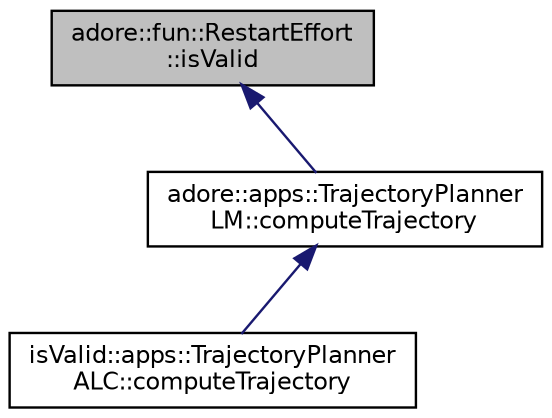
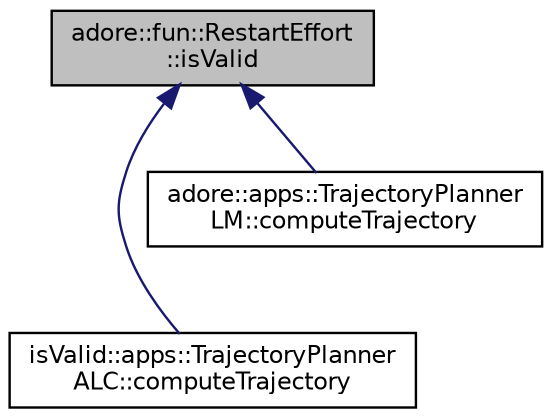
  digraph {
    rankdir=TB
    node [color=black fillcolor=white fontname=Helvetica fontsize=10 shape=record style=filled]
    edge [color=midnightblue dir=back fontname=Helvetica fontsize=10 labelfontname=Helvetica labelfontsize=10 style=solid]
    n1 [fillcolor=grey75 fontcolor=black height=0.2 label="adore::fun::RestartEffort\l::isValid" width=0.4]
    n2 [height=0.2 label="isValid::apps::TrajectoryPlanner\lALC::computeTrajectory" width=0.4]
    n3 [height=0.2 label="adore::apps::TrajectoryPlanner\lLM::computeTrajectory" width=0.4]
-   n3 -> n2
+   n1 -> n2
    n1 -> n3
  }
